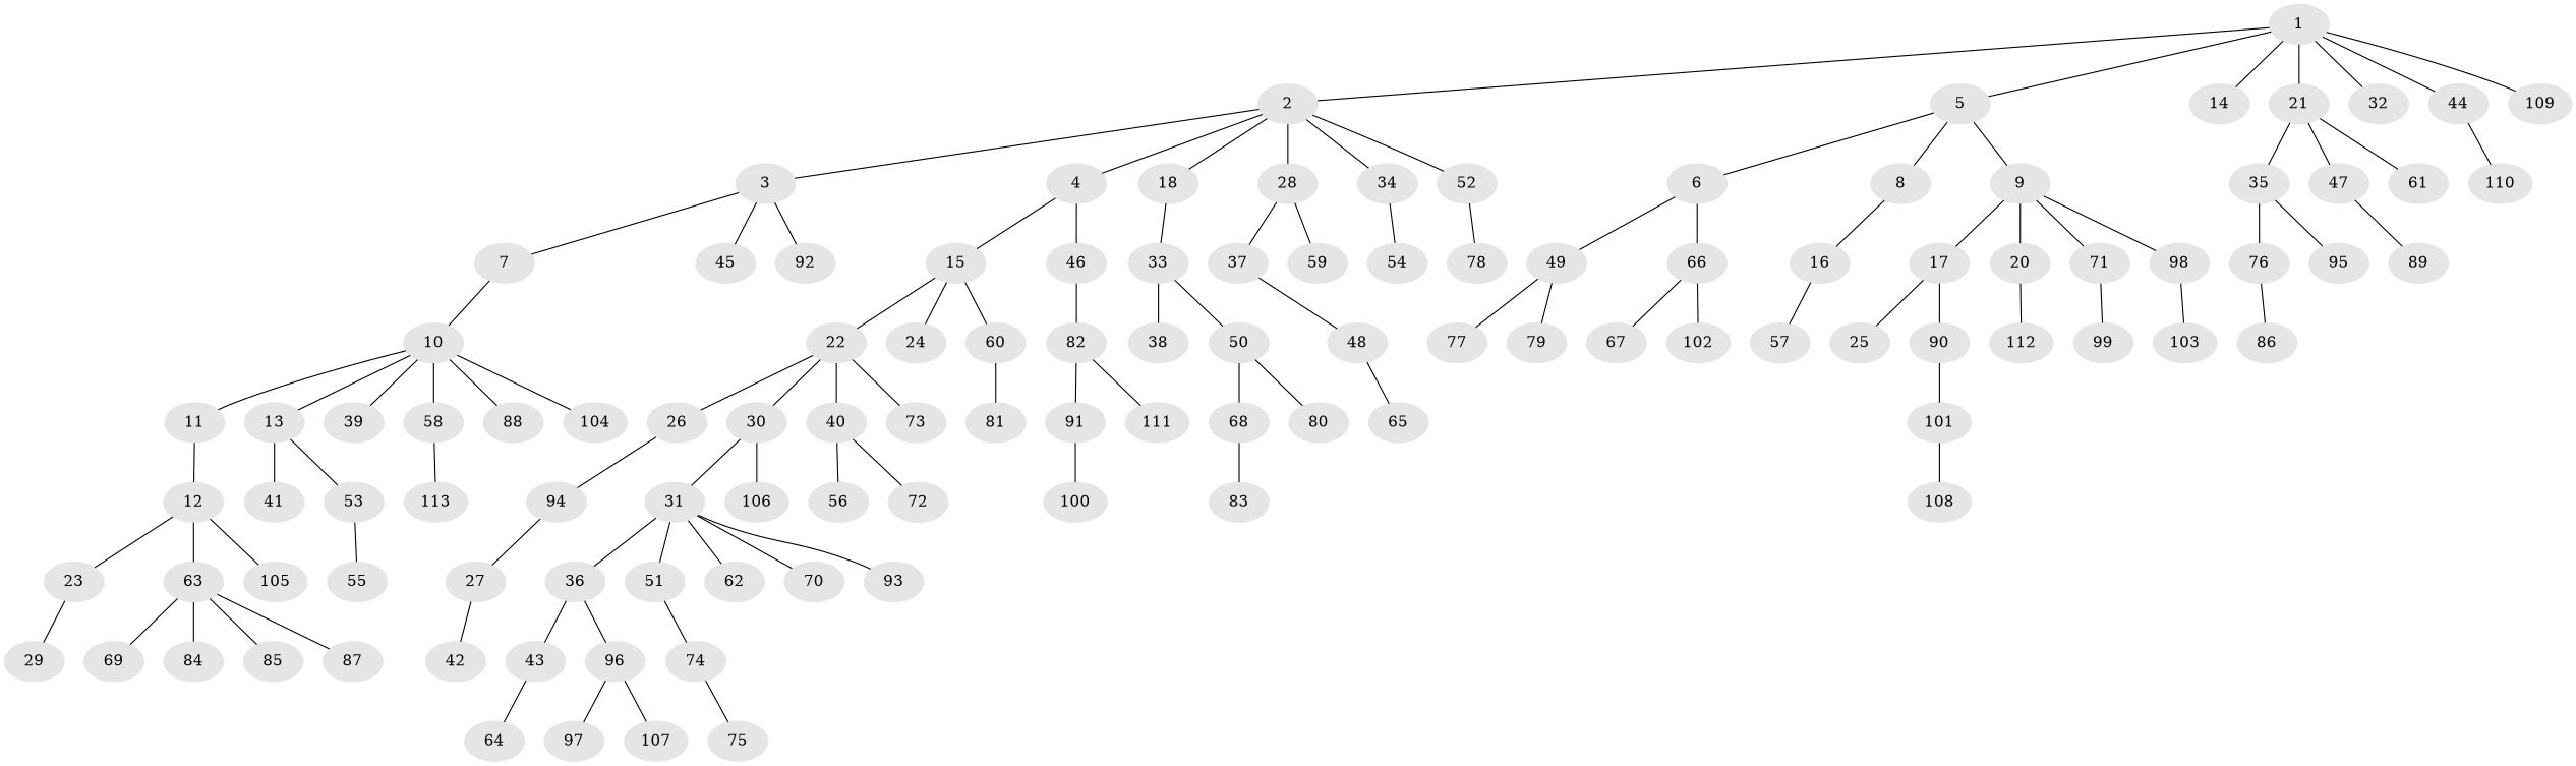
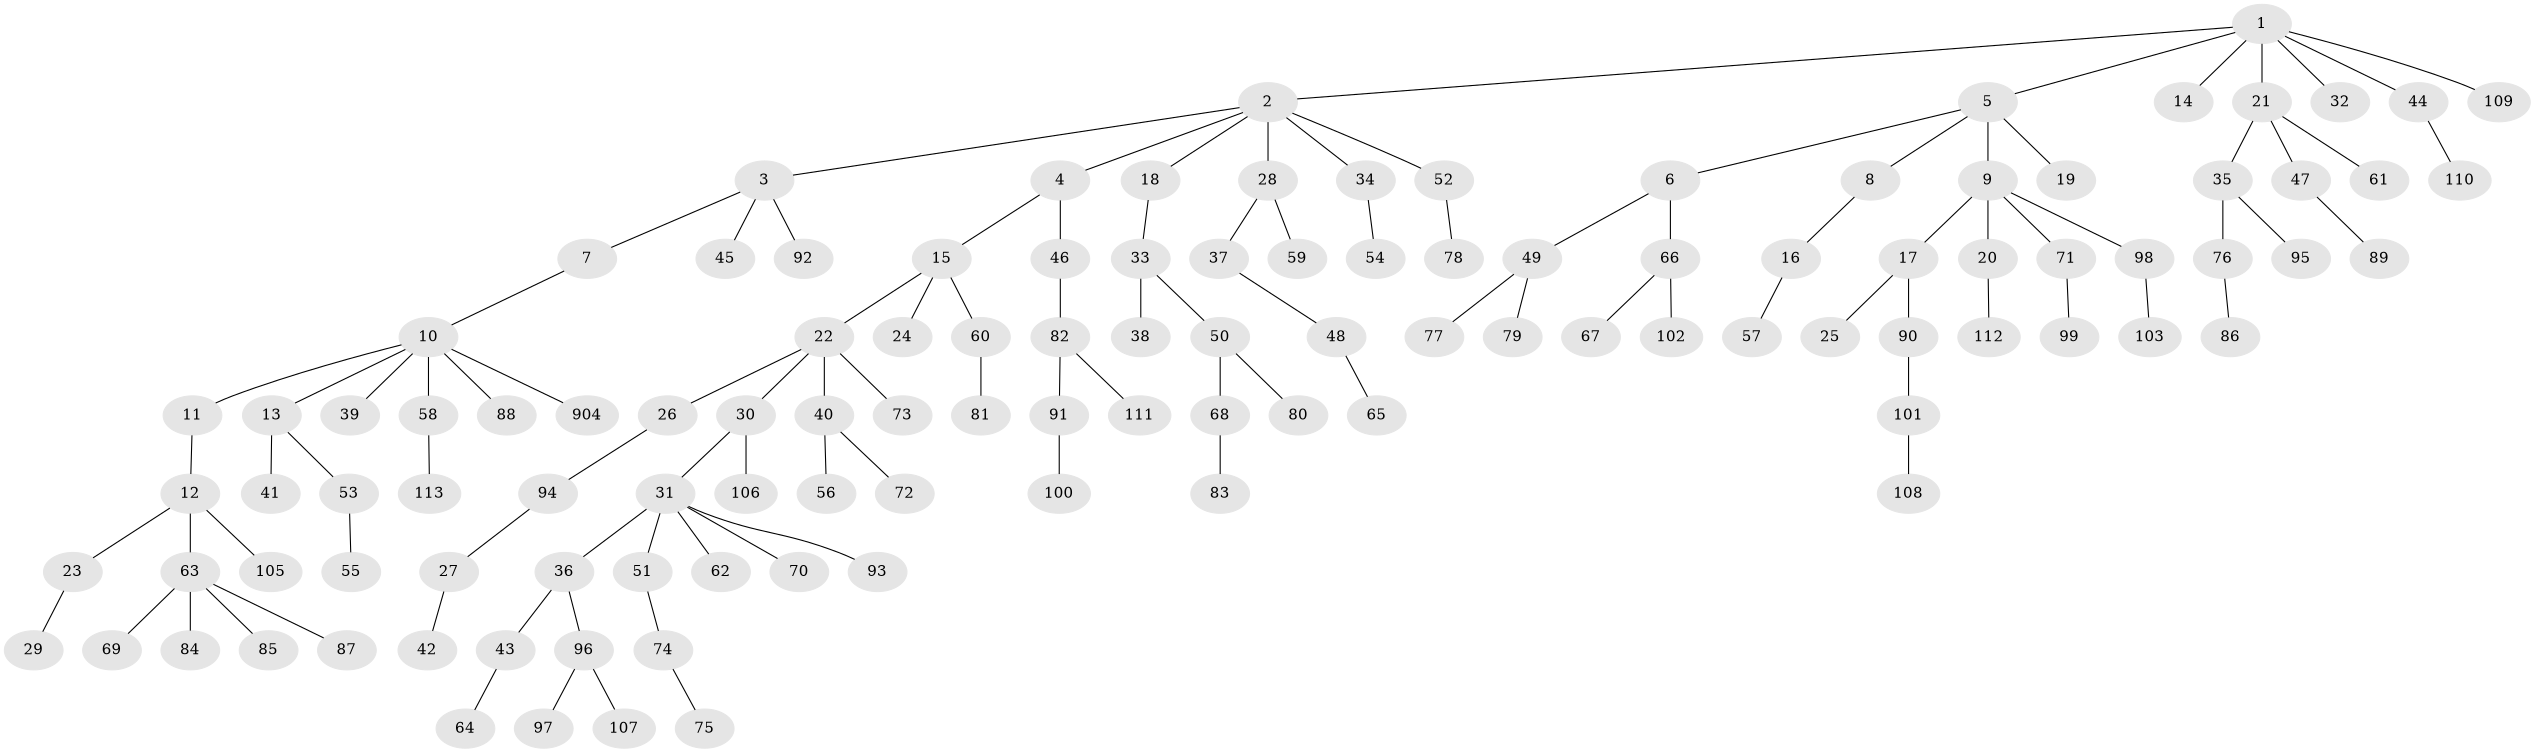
  graph {
    node [color=gray90 style=filled]
    1
    2
    5
    14
    21
    32
    44
    109
    3
    4
    18
    28
    34
    52
    6
    8
    9
+   19
    35
    47
    61
    110
    7
    45
    92
    15
    46
    33
    37
    59
    54
    78
    10
    22
    24
    60
    82
    49
    66
    16
    17
    20
    71
    98
    77
    79
    67
    102
    11
    13
    39
    58
    88
-   104
+   104 [label=904]
    57
    25
    90
    112
    99
    103
    12
    41
    53
    113
    23
    63
    105
    29
    69
    84
    85
    87
    55
    26
    30
    40
    73
    81
    101
    38
    50
    76
    95
    89
    94
    31
    106
    56
    72
    27
    42
    48
    36
    51
    62
    70
    93
    43
    96
    74
    68
    80
    86
    64
    97
    107
    65
    91
    111
    83
    75
    100
    108
    1 -- 2
    1 -- 5
    1 -- 14
    1 -- 21
    1 -- 32
    1 -- 44
    1 -- 109
    2 -- 3
    2 -- 4
    2 -- 18
    2 -- 28
    2 -- 34
    2 -- 52
    5 -- 6
    5 -- 8
    5 -- 9
+   5 -- 19
    21 -- 35
    21 -- 47
    21 -- 61
    44 -- 110
    3 -- 7
    3 -- 45
    3 -- 92
    4 -- 15
    4 -- 46
    18 -- 33
    28 -- 37
    28 -- 59
    34 -- 54
    52 -- 78
    6 -- 49
    6 -- 66
    8 -- 16
    9 -- 17
    9 -- 20
    9 -- 71
    9 -- 98
    35 -- 76
    35 -- 95
    47 -- 89
    7 -- 10
    15 -- 22
    15 -- 24
    15 -- 60
    46 -- 82
    33 -- 38
    33 -- 50
    37 -- 48
    10 -- 11
    10 -- 13
    10 -- 39
    10 -- 58
    10 -- 88
    10 -- 104
    22 -- 26
    22 -- 30
    22 -- 40
    22 -- 73
    60 -- 81
    82 -- 91
    82 -- 111
    49 -- 77
    49 -- 79
    66 -- 67
    66 -- 102
    16 -- 57
    17 -- 25
    17 -- 90
    20 -- 112
    71 -- 99
    98 -- 103
    11 -- 12
    13 -- 41
    13 -- 53
    58 -- 113
    90 -- 101
    12 -- 23
    12 -- 63
    12 -- 105
    53 -- 55
    23 -- 29
    63 -- 69
    63 -- 84
    63 -- 85
    63 -- 87
    26 -- 94
    30 -- 31
    30 -- 106
    40 -- 56
    40 -- 72
    101 -- 108
    50 -- 68
    50 -- 80
    76 -- 86
    94 -- 27
    31 -- 36
    31 -- 51
    31 -- 62
    31 -- 70
    31 -- 93
    27 -- 42
    48 -- 65
    36 -- 43
    36 -- 96
    51 -- 74
    43 -- 64
    96 -- 97
    96 -- 107
    74 -- 75
    68 -- 83
    91 -- 100
  }
